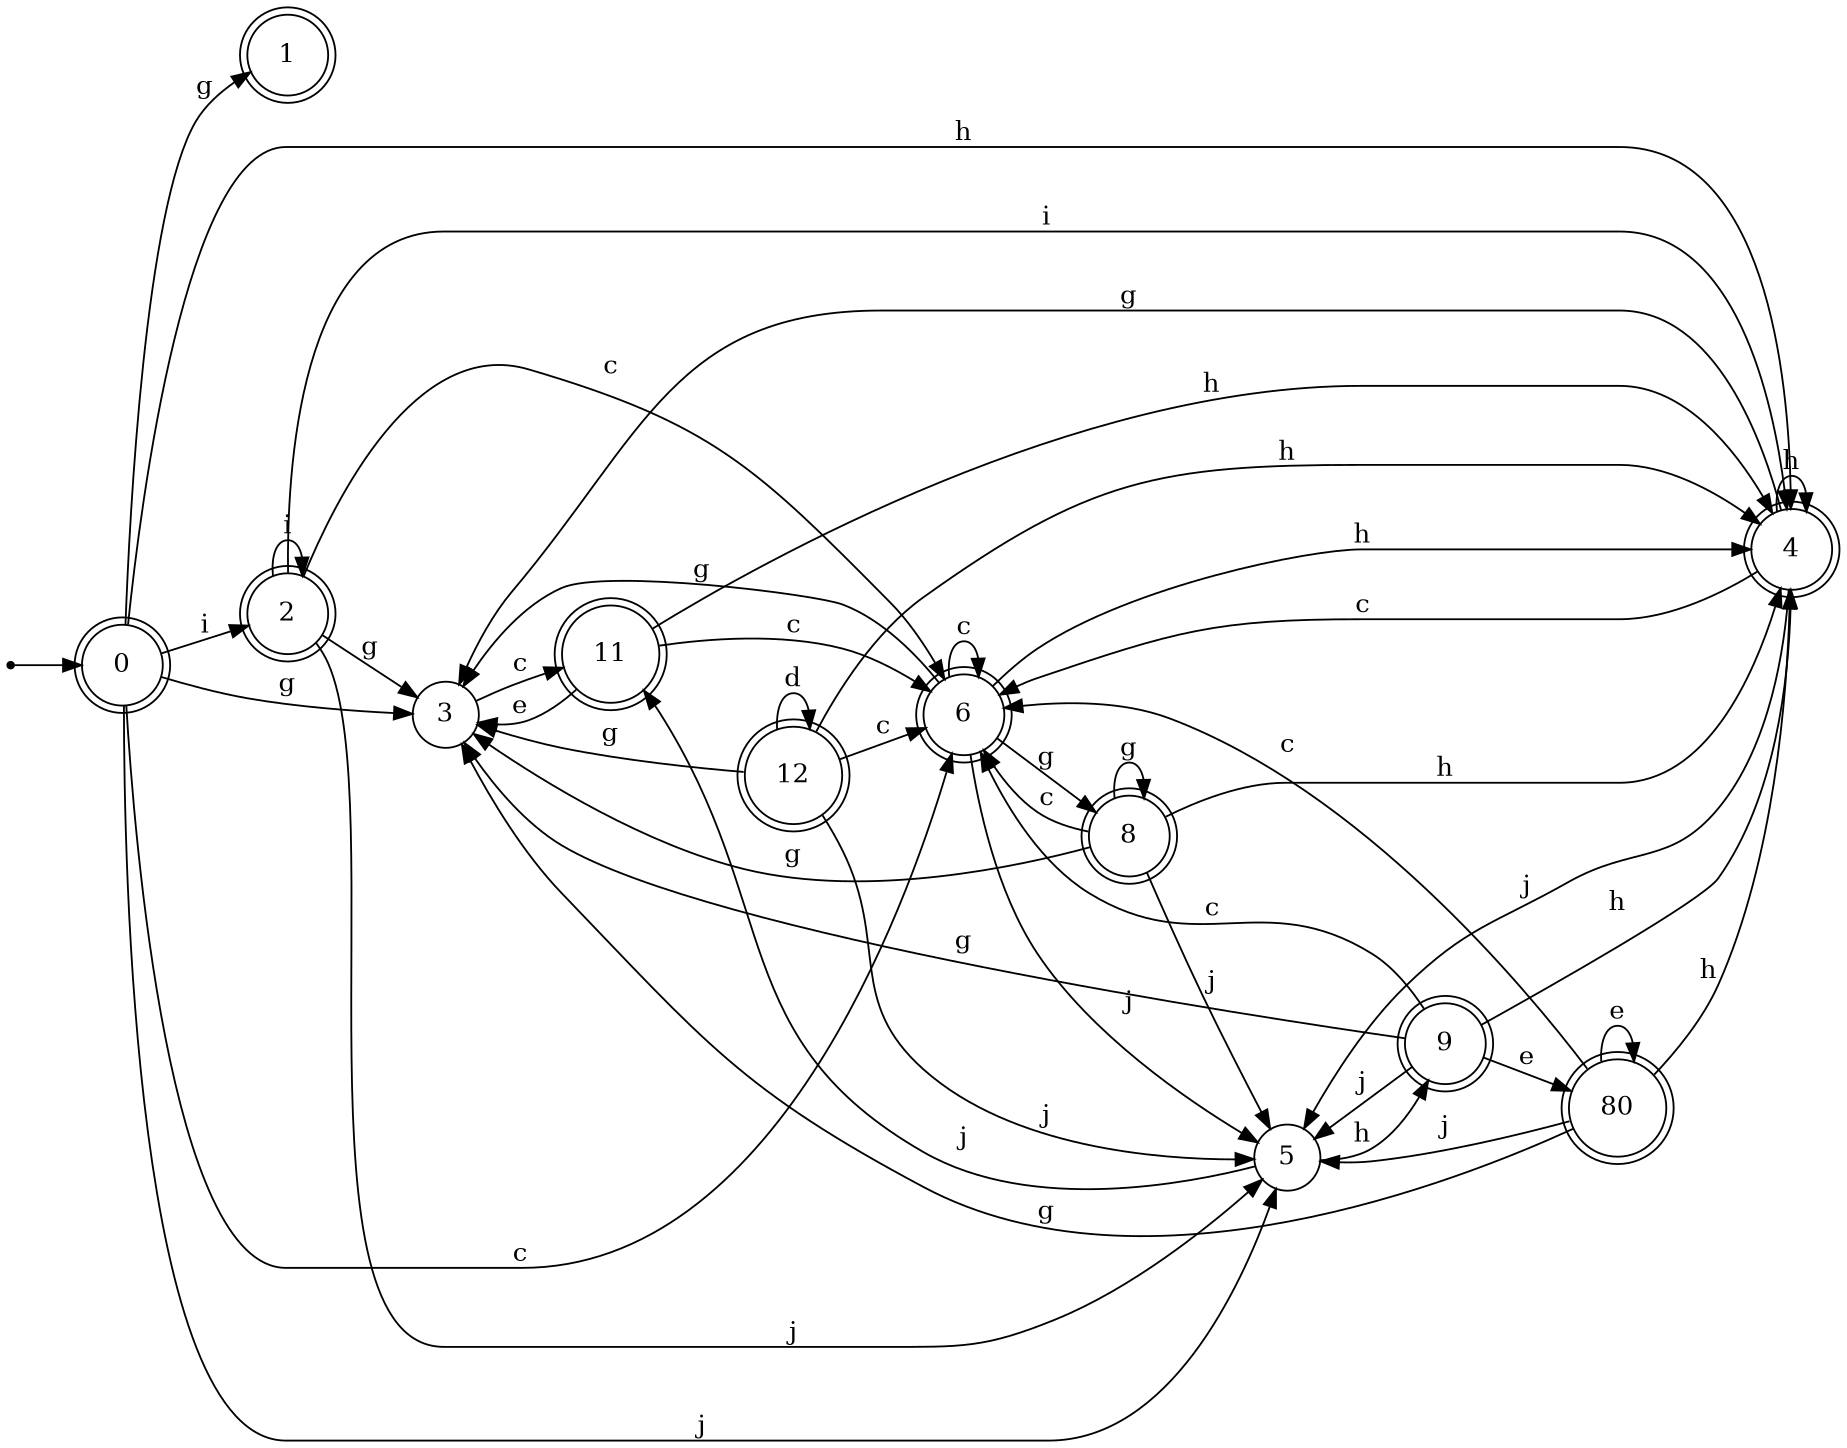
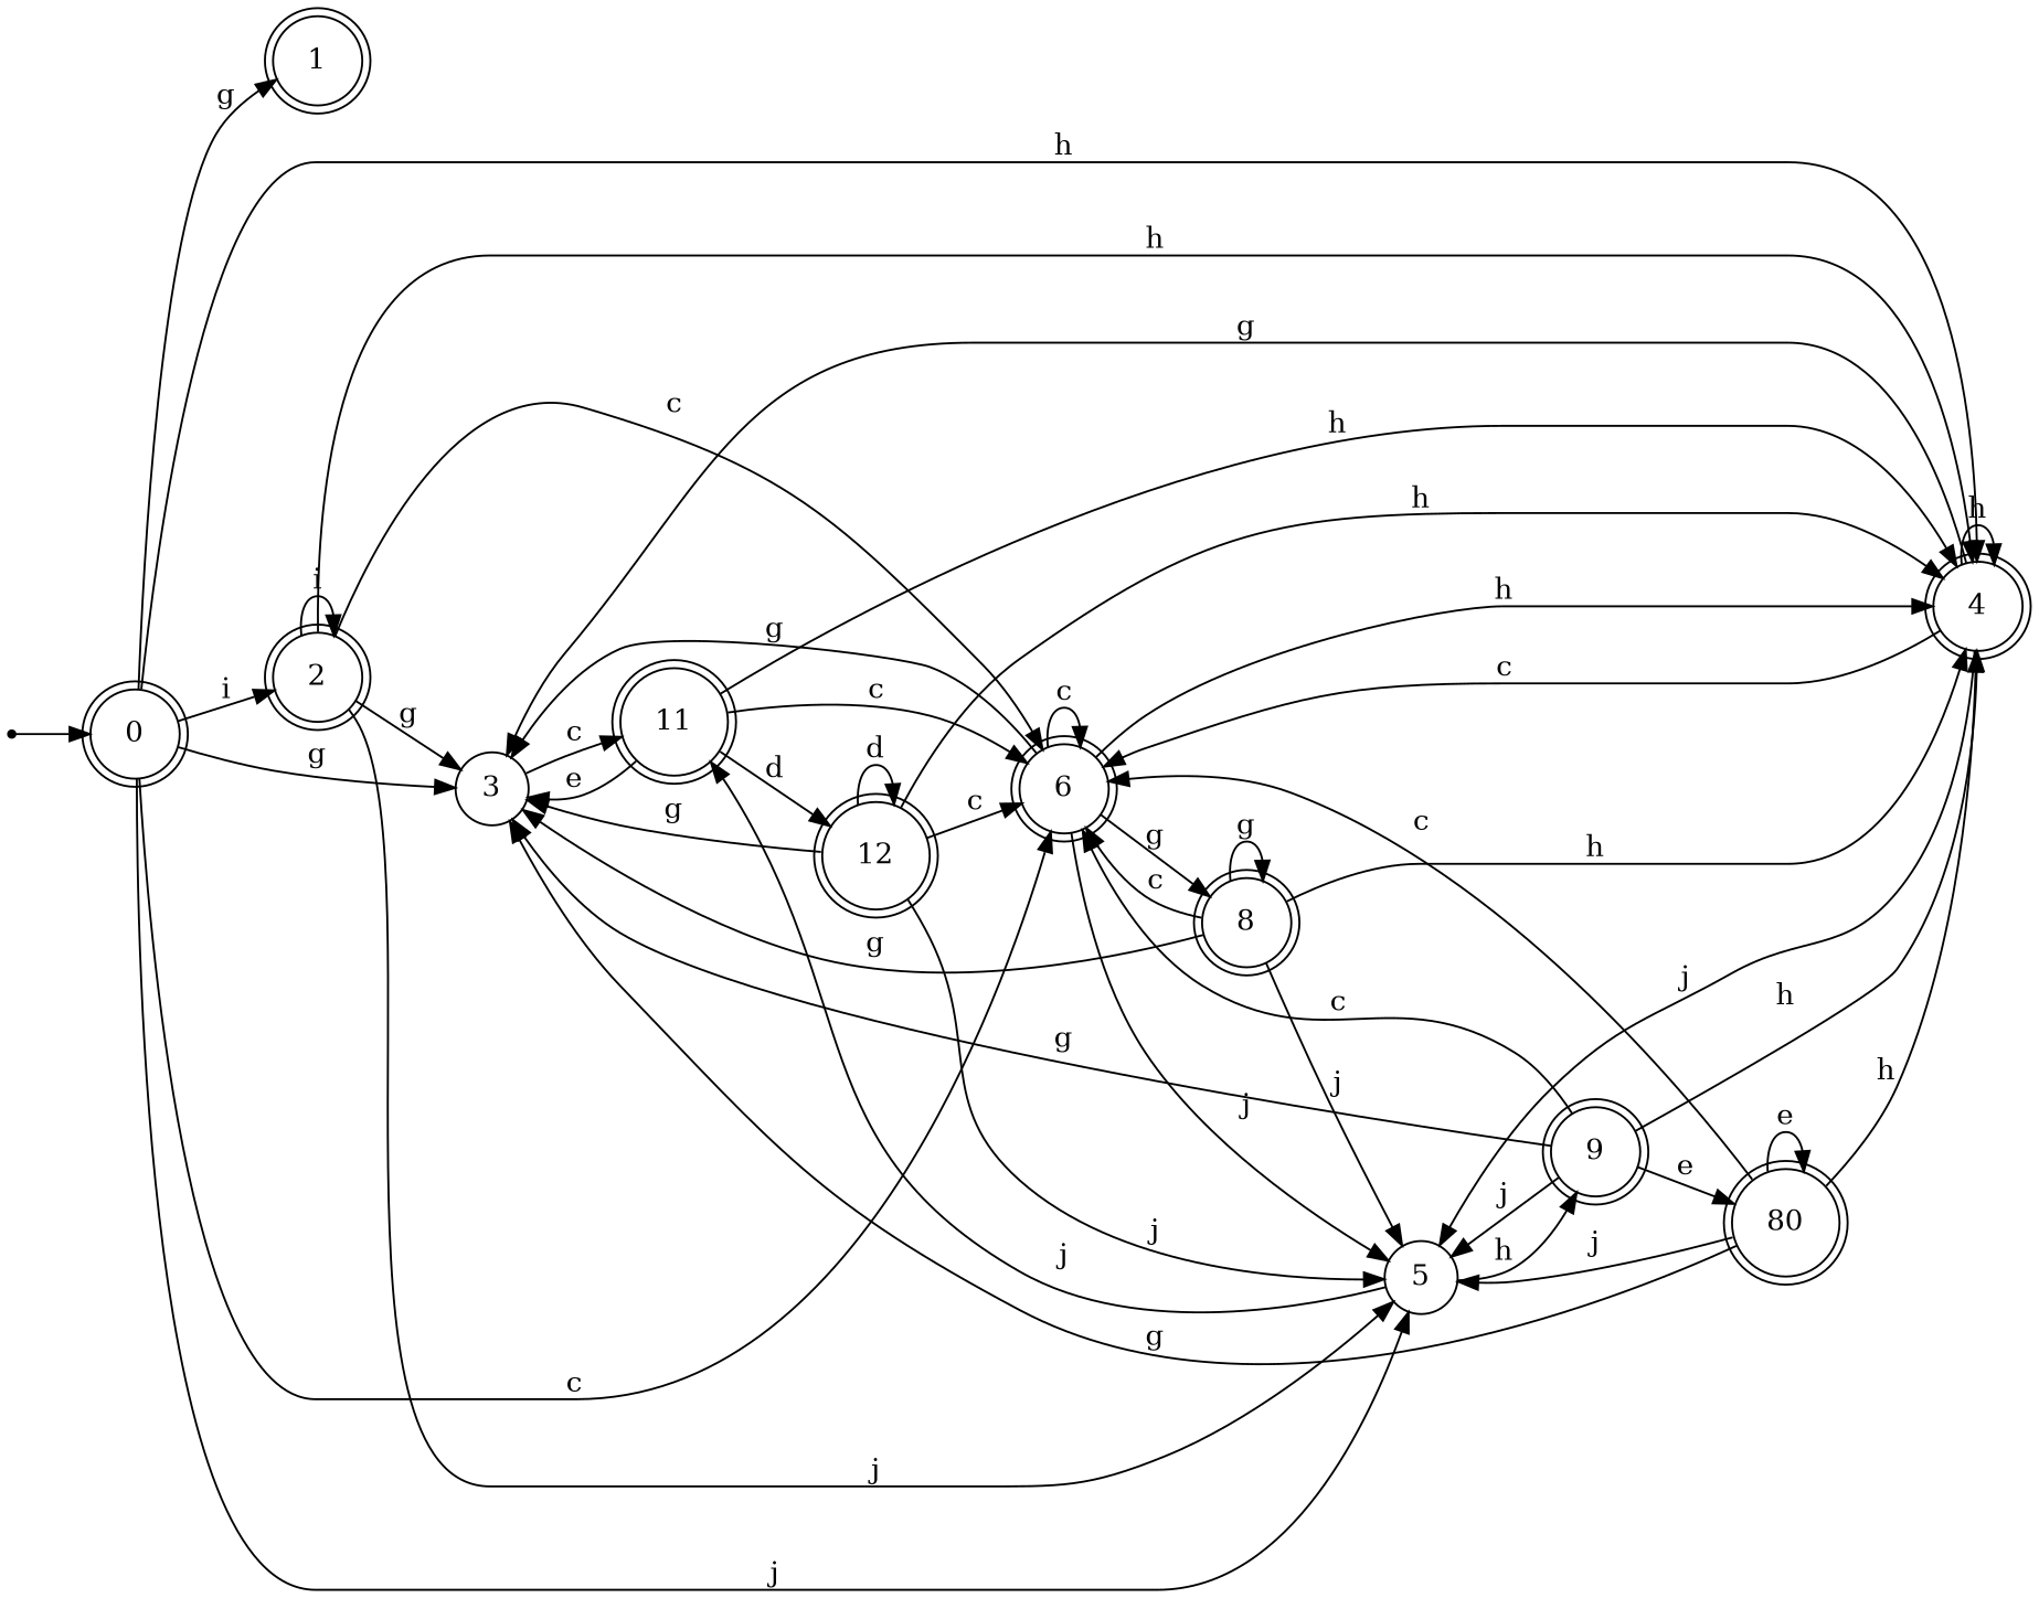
  digraph {
    rankdir=LR
    node [shape=doublecircle]
    dummy0 [shape=point]
    0
    1
    2
    3 [shape=circle]
    4
    5 [shape=circle]
    6
    11
    9
    8
    12
    n13 [label=80]
    dummy0 -> 0
    0 -> 1 [label=g]
    0 -> 2 [label=i]
    0 -> 3 [label=g]
    0 -> 4 [label=h]
    0 -> 5 [label=j]
    0 -> 6 [label=c]
    2 -> 2 [label=i]
    2 -> 3 [label=g]
-   2 -> 4 [label=i]
+   2 -> 4 [label=h]
    2 -> 5 [label=j]
    2 -> 6 [label=c]
    3 -> 11 [label=c]
    4 -> 3 [label=g]
    4 -> 4 [label=h]
    4 -> 5 [label=j]
    4 -> 6 [label=c]
    5 -> 11 [label=j]
    5 -> 9 [label=h]
    6 -> 3 [label=g]
    6 -> 4 [label=h]
    6 -> 5 [label=j]
    6 -> 6 [label=c]
    6 -> 8 [label=g]
    11 -> 3 [label=e]
    11 -> 4 [label=h]
    11 -> 6 [label=c]
+   11 -> 12 [label=d]
    9 -> 3 [label=g]
    9 -> 4 [label=h]
    9 -> 5 [label=j]
    9 -> 6 [label=c]
    9 -> n13 [label=e]
    8 -> 3 [label=g]
    8 -> 4 [label=h]
    8 -> 5 [label=j]
    8 -> 6 [label=c]
    8 -> 8 [label=g]
    12 -> 3 [label=g]
    12 -> 4 [label=h]
    12 -> 5 [label=j]
    12 -> 6 [label=c]
    12 -> 12 [label=d]
    n13 -> 3 [label=g]
    n13 -> 4 [label=h]
    n13 -> 5 [label=j]
    n13 -> 6 [label=c]
    n13 -> n13 [label=e]
  }
